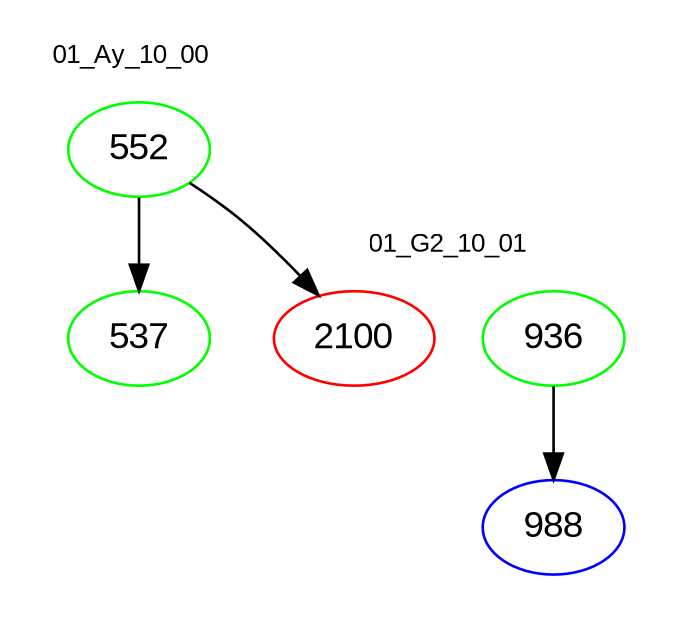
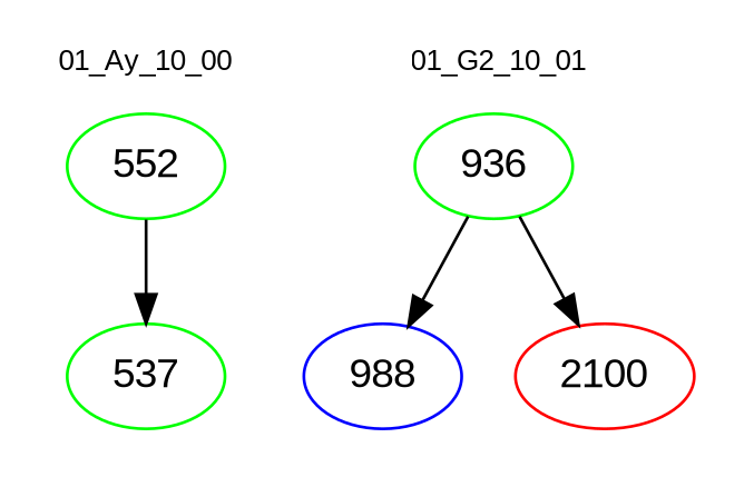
  digraph {
    fontname="Liberation Sans"
    node [color=green fontname="Liberation Sans"]
    edge [color=black fontname="Liberation Sans"]
    n1 [label=552]
    n2 [label=537]
    n3 [label=936]
    n4 [color=blue label=988]
    n5 [color=red label=2100]
    subgraph cluster_1 {
      color=white
      fontsize=10
      label="01_Ay_10_00"
      n1
      n2
    }
    subgraph cluster_2 {
      color=white
      fontsize=10
      label="01_G2_10_01"
      n3
      n4
      n5
    }
    n1 -> n2
    n3 -> n4
-   n1 -> n5
+   n3 -> n5
  }
